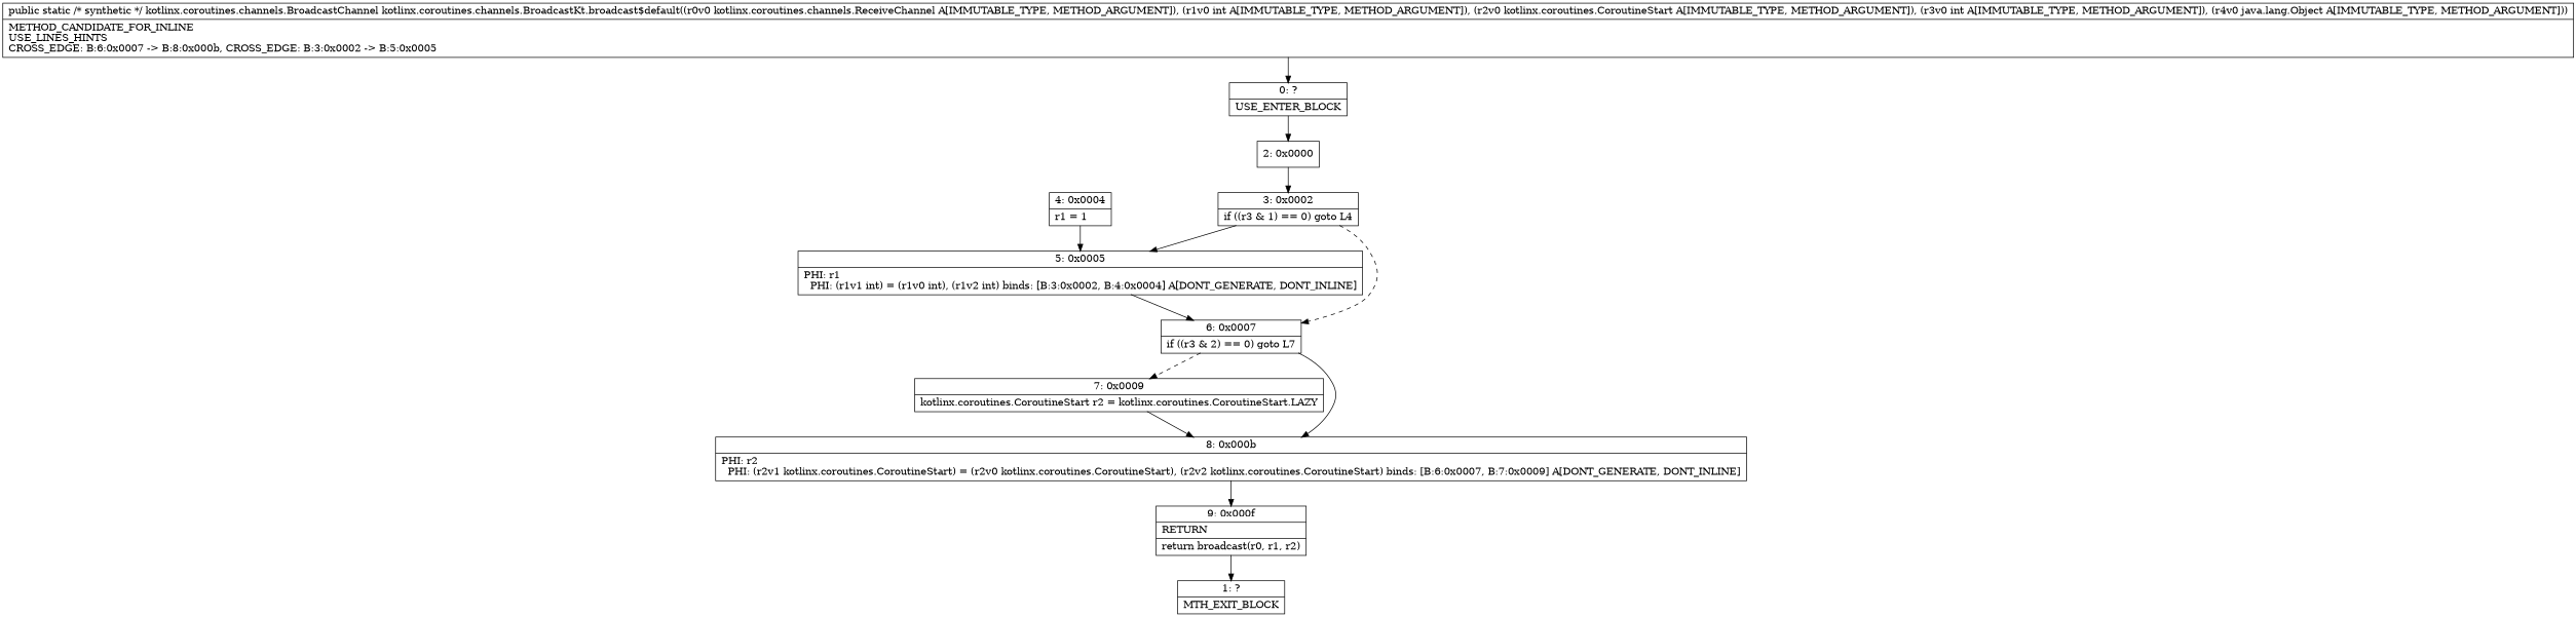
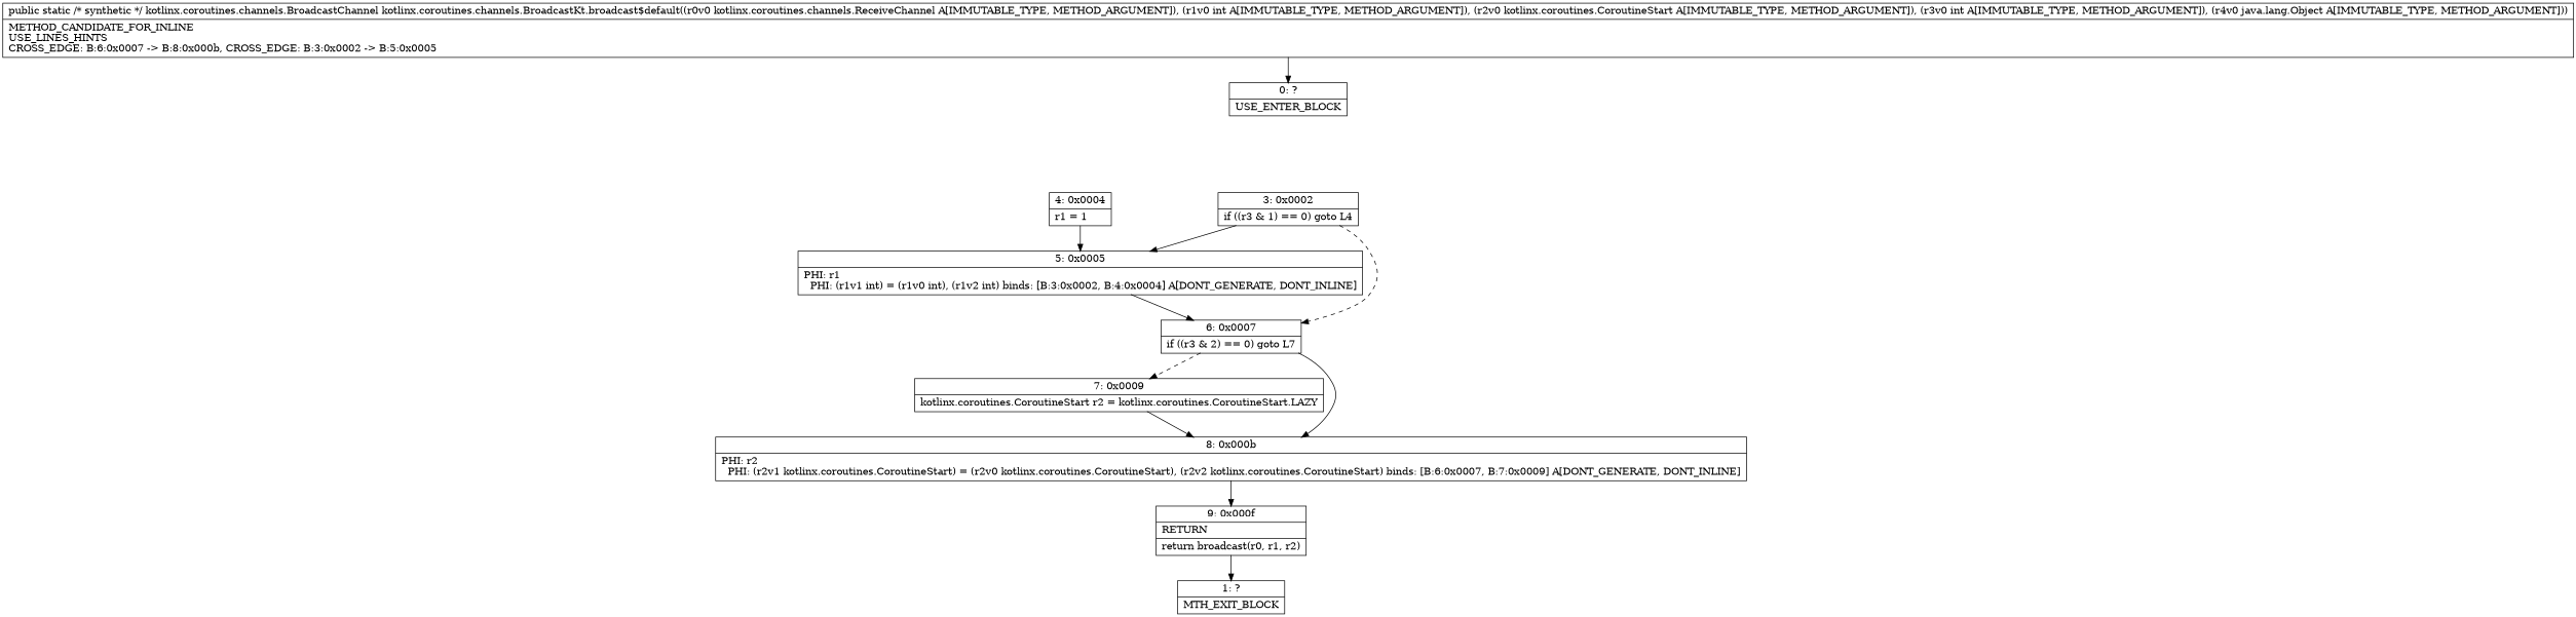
  digraph {
    node [shape=record]
    n1 [label="{0\:\ ?|USE_ENTER_BLOCK\l}"]
-   n2 [label="{2\:\ 0x0000}"]
    n3 [label="{3\:\ 0x0002|if ((r3 & 1) == 0) goto L4\l}"]
    n4 [label="{5\:\ 0x0005|PHI: r1 \l  PHI: (r1v1 int) = (r1v0 int), (r1v2 int) binds: [B:3:0x0002, B:4:0x0004] A[DONT_GENERATE, DONT_INLINE]\l}"]
    n5 [label="{6\:\ 0x0007|if ((r3 & 2) == 0) goto L7\l}"]
    n6 [label="{4\:\ 0x0004|r1 = 1\l}"]
    n7 [label="{7\:\ 0x0009|kotlinx.coroutines.CoroutineStart r2 = kotlinx.coroutines.CoroutineStart.LAZY\l}"]
    n8 [label="{8\:\ 0x000b|PHI: r2 \l  PHI: (r2v1 kotlinx.coroutines.CoroutineStart) = (r2v0 kotlinx.coroutines.CoroutineStart), (r2v2 kotlinx.coroutines.CoroutineStart) binds: [B:6:0x0007, B:7:0x0009] A[DONT_GENERATE, DONT_INLINE]\l}"]
    n9 [label="{9\:\ 0x000f|RETURN\l|return broadcast(r0, r1, r2)\l}"]
    n10 [label="{1\:\ ?|MTH_EXIT_BLOCK\l}"]
    n11 [label="{public static \/* synthetic *\/ kotlinx.coroutines.channels.BroadcastChannel kotlinx.coroutines.channels.BroadcastKt.broadcast$default((r0v0 kotlinx.coroutines.channels.ReceiveChannel A[IMMUTABLE_TYPE, METHOD_ARGUMENT]), (r1v0 int A[IMMUTABLE_TYPE, METHOD_ARGUMENT]), (r2v0 kotlinx.coroutines.CoroutineStart A[IMMUTABLE_TYPE, METHOD_ARGUMENT]), (r3v0 int A[IMMUTABLE_TYPE, METHOD_ARGUMENT]), (r4v0 java.lang.Object A[IMMUTABLE_TYPE, METHOD_ARGUMENT]))  | METHOD_CANDIDATE_FOR_INLINE\lUSE_LINES_HINTS\lCROSS_EDGE: B:6:0x0007 \-\> B:8:0x000b, CROSS_EDGE: B:3:0x0002 \-\> B:5:0x0005\l}"]
-   n1 -> n2
-   n2 -> n3
    n3 -> n4
    n3 -> n5 [style=dashed]
    n4 -> n5
    n5 -> n7 [style=dashed]
    n5 -> n8
    n6 -> n4
    n7 -> n8
    n8 -> n9
    n9 -> n10
    n11 -> n1
  }
